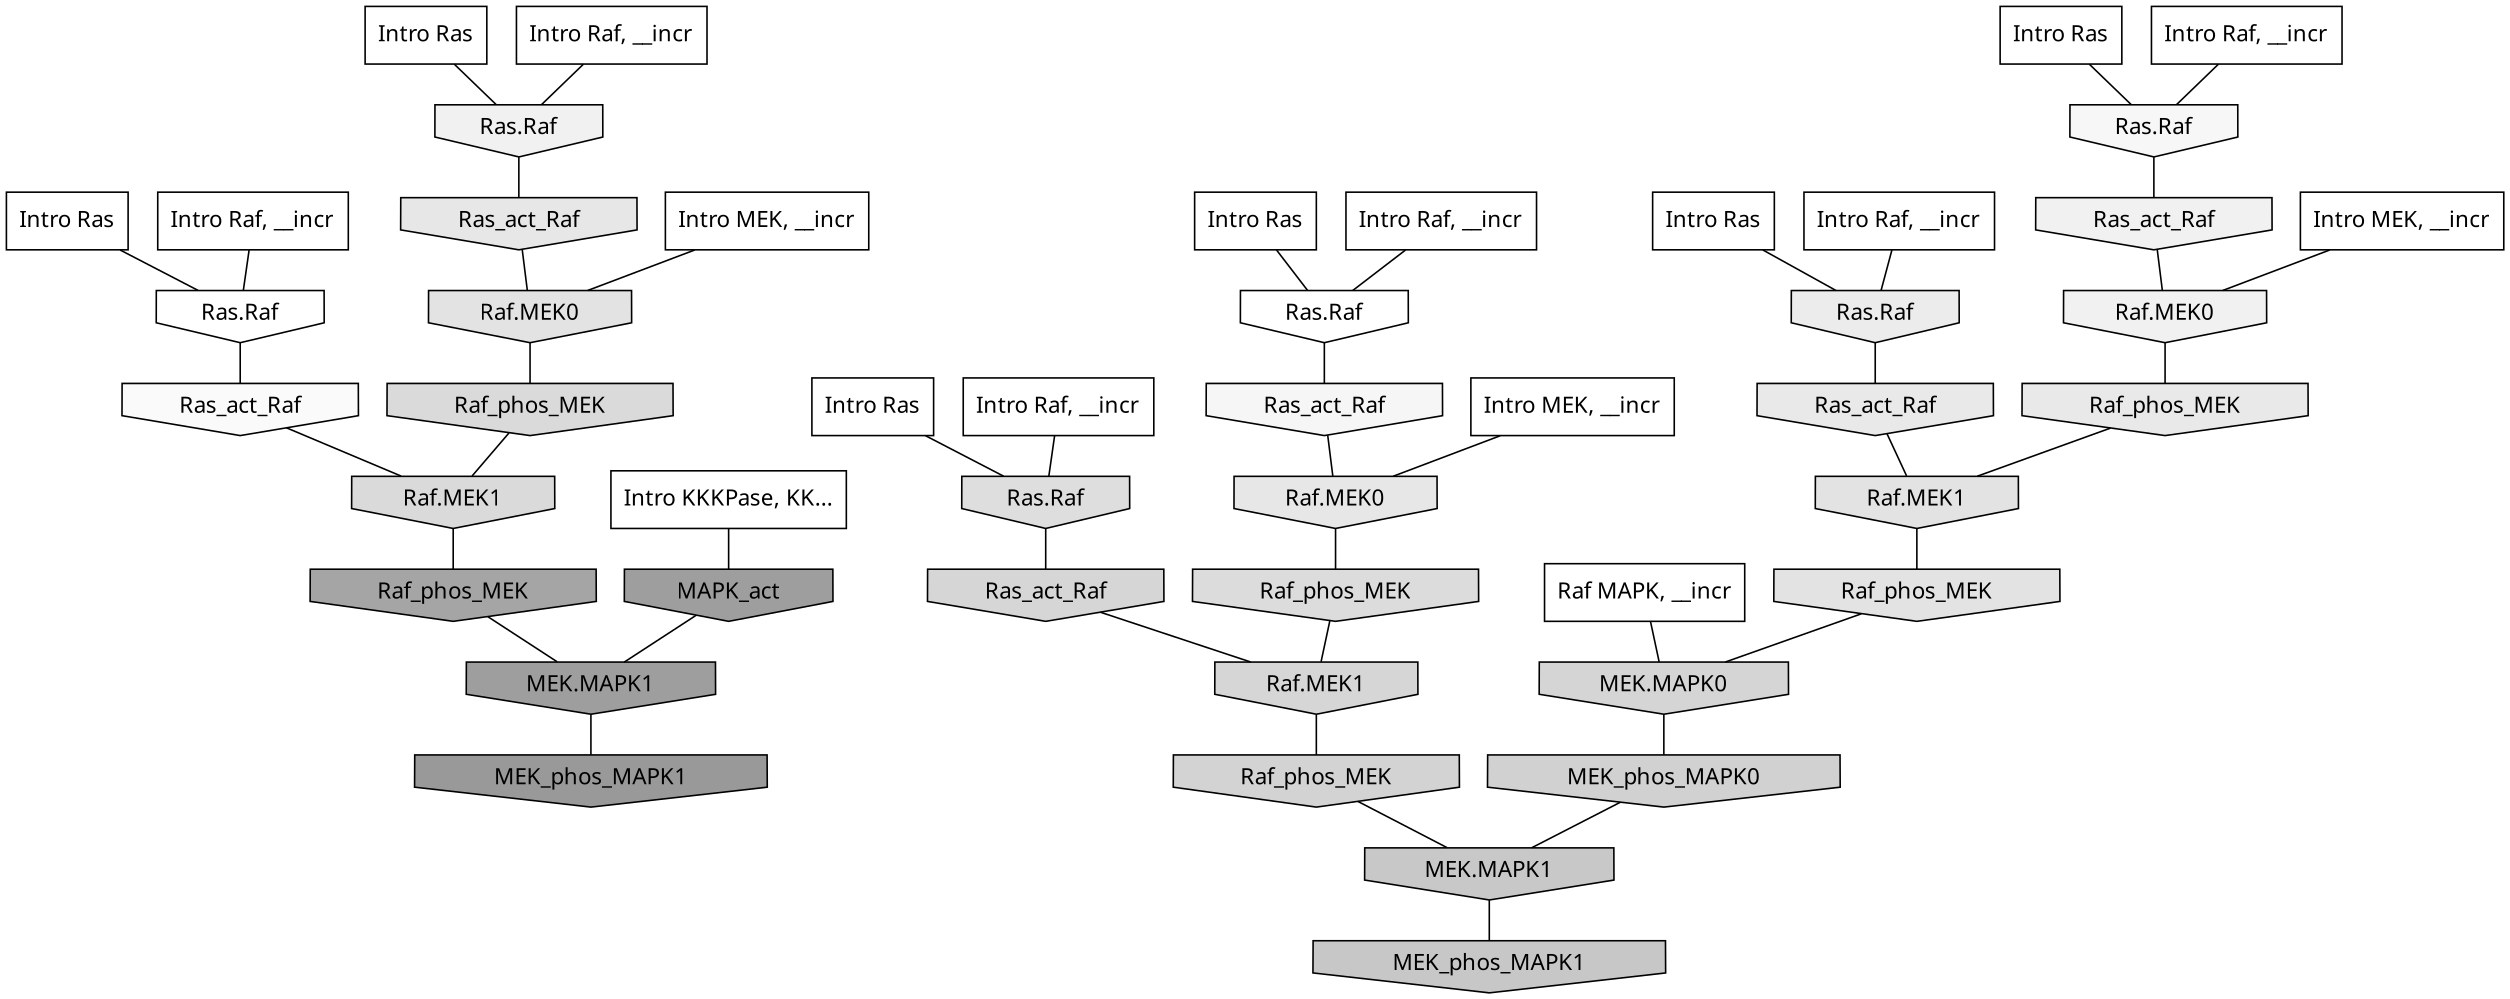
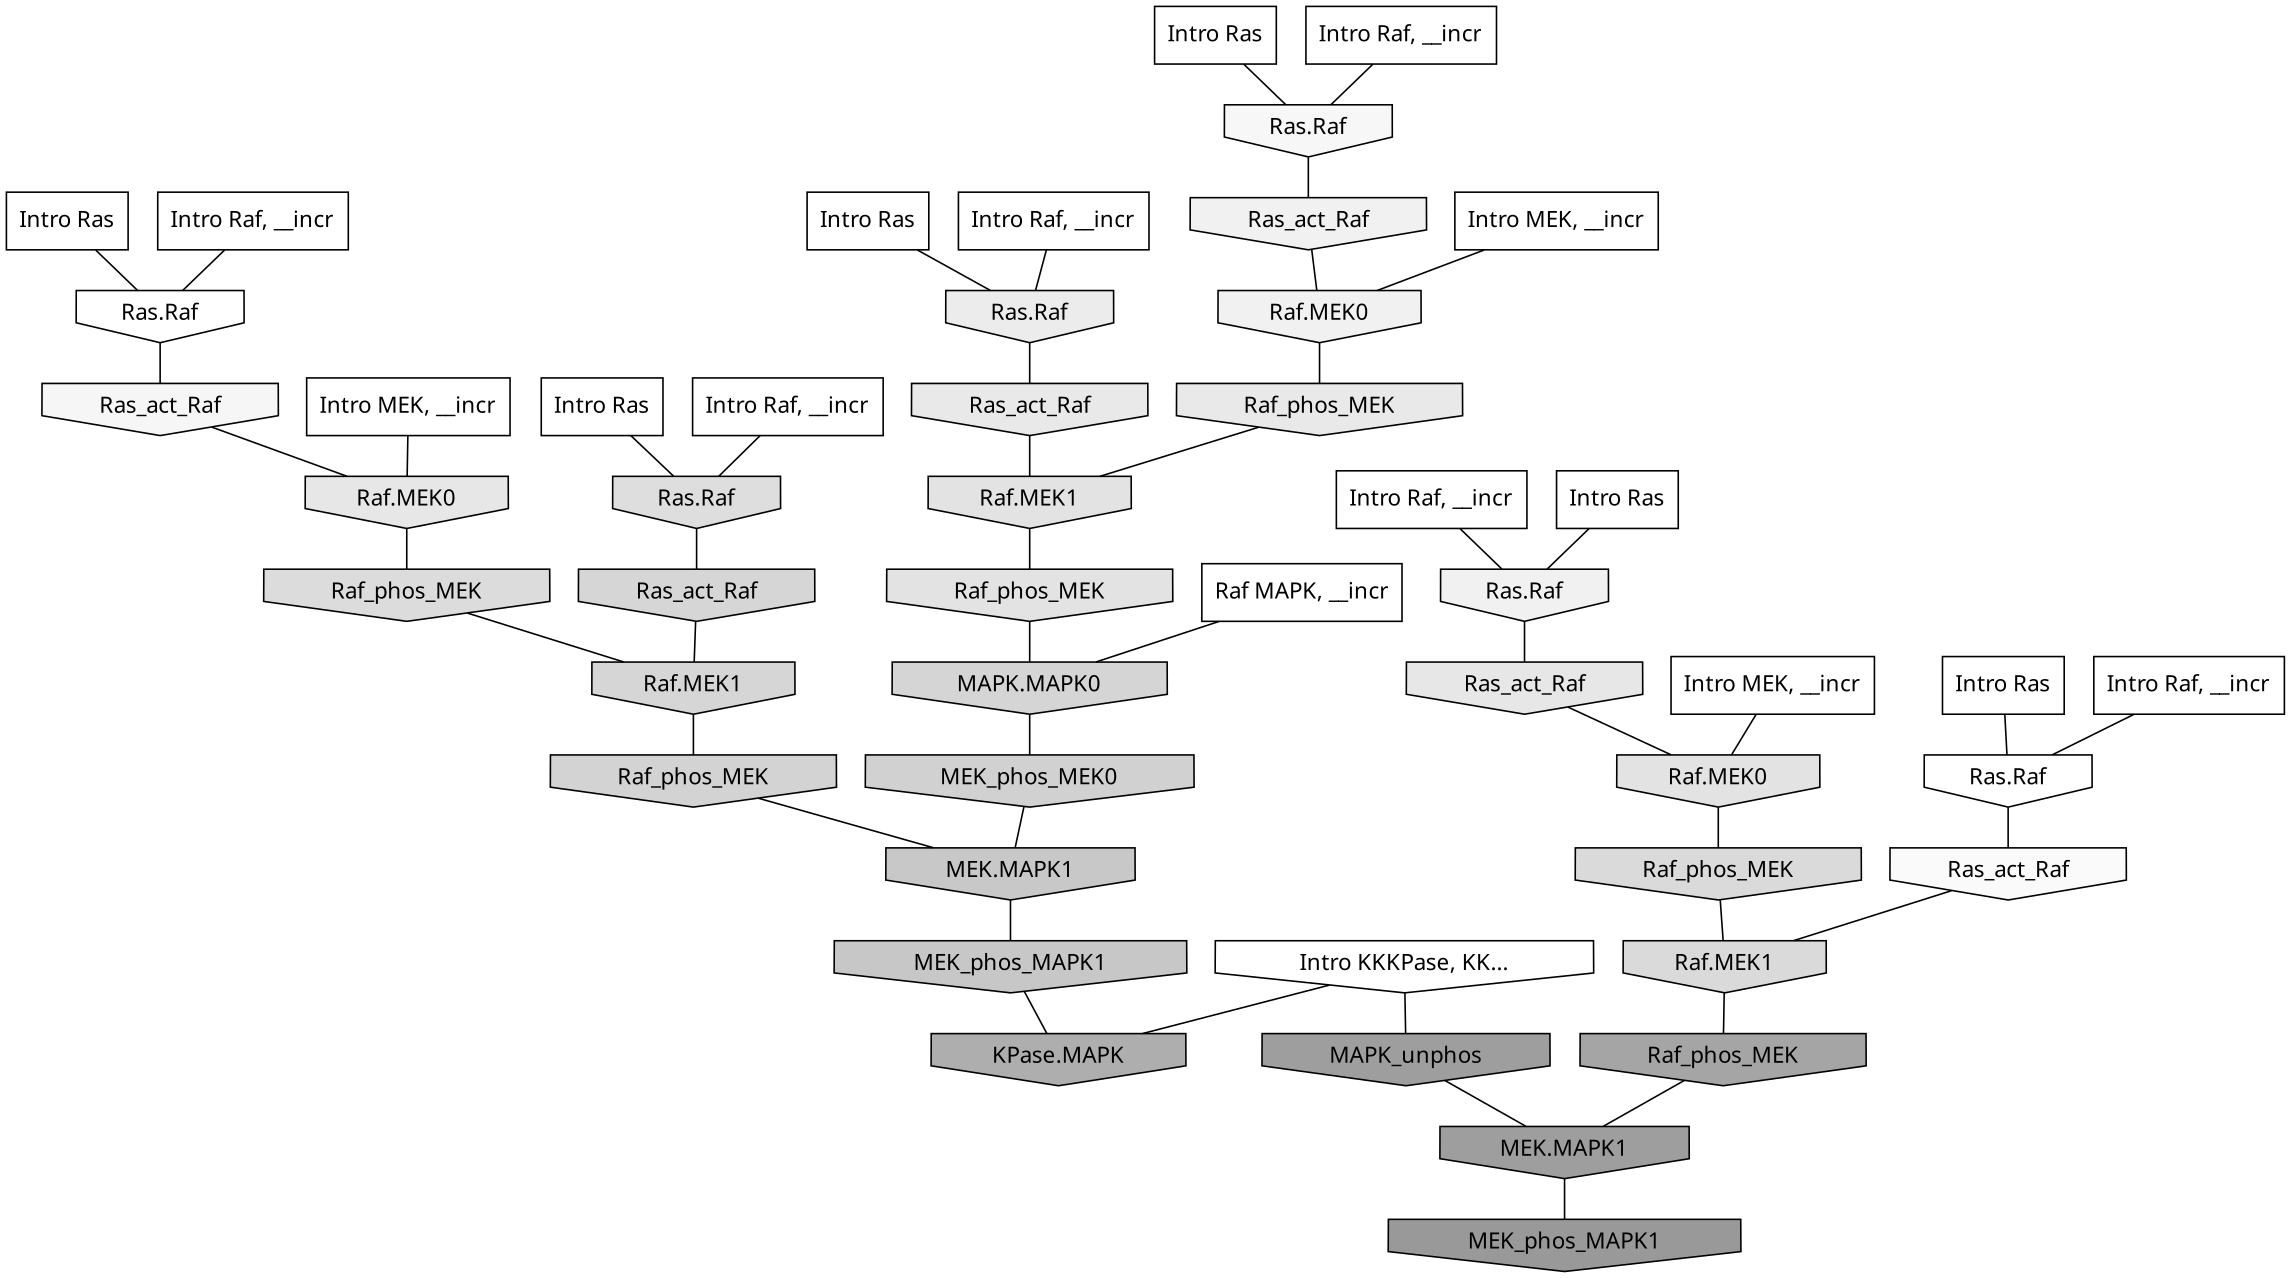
  digraph {
    rankdir=TB
    ranksep=0.30
    node [fillcolor="0.000 0.000 1.000" fontname="CMU Serif" shape=invhouse style=filled]
    edge [color="0.000 0.000 0.000" dir=none fontname="CMU Serif"]
    n1 [label="Intro Ras" shape=rectangle]
    n2 [fillcolor="0.000 0.000 0.999" label="Ras.Raf"]
    n3 [fillcolor="0.000 0.000 0.977" label=Ras_act_Raf]
    n4 [label="Intro Ras" shape=rectangle]
    n5 [fillcolor="0.000 0.000 0.942" label="Ras.Raf"]
    n6 [fillcolor="0.000 0.000 0.906" label=Ras_act_Raf]
    n7 [label="Intro Ras" shape=rectangle]
    n8 [fillcolor="0.000 0.000 0.870" label="Ras.Raf"]
    n9 [fillcolor="0.000 0.000 0.838" label=Ras_act_Raf]
    n10 [label="Intro Ras" shape=rectangle]
    n11 [fillcolor="0.000 0.000 0.966" label="Ras.Raf"]
    n12 [fillcolor="0.000 0.000 0.942" label=Ras_act_Raf]
    n13 [label="Intro Ras" shape=rectangle]
    n14 [label="Ras.Raf"]
    n15 [fillcolor="0.000 0.000 0.962" label=Ras_act_Raf]
    n16 [label="Intro Ras" shape=rectangle]
    n17 [fillcolor="0.000 0.000 0.922" label="Ras.Raf"]
    n18 [fillcolor="0.000 0.000 0.912" label=Ras_act_Raf]
    n19 [label="Intro Raf, __incr" shape=rectangle]
    n20 [label="Intro Raf, __incr" shape=rectangle]
    n21 [label="Intro Raf, __incr" shape=rectangle]
    n22 [label="Intro Raf, __incr" shape=rectangle]
    n23 [label="Intro Raf, __incr" shape=rectangle]
    n24 [label="Intro Raf, __incr" shape=rectangle]
    n25 [label="Intro MEK, __incr" shape=rectangle]
    n26 [fillcolor="0.000 0.000 0.890" label="Raf.MEK0"]
    n27 [fillcolor="0.000 0.000 0.853" label=Raf_phos_MEK]
    n28 [label="Intro MEK, __incr" shape=rectangle]
    n29 [fillcolor="0.000 0.000 0.903" label="Raf.MEK0"]
    n30 [fillcolor="0.000 0.000 0.861" label=Raf_phos_MEK]
    n31 [label="Intro MEK, __incr" shape=rectangle]
    n32 [fillcolor="0.000 0.000 0.942" label="Raf.MEK0"]
    n33 [fillcolor="0.000 0.000 0.912" label=Raf_phos_MEK]
    n34 [label="Raf MAPK, __incr" shape=rectangle]
-   n35 [fillcolor="0.000 0.000 0.834" label="MEK.MAPK0"]
-   n36 [fillcolor="0.000 0.000 0.818" label=MEK_phos_MAPK0]
-   n37 [label="Intro KKKPase, KK..." shape=rectangle]
-   n39 [fillcolor="0.000 0.000 0.619" label=MAPK_act]
+   n35 [fillcolor="0.000 0.000 0.834" label="MAPK.MAPK0"]
+   n36 [fillcolor="0.000 0.000 0.818" label=MEK_phos_MEK0]
+   n37 [label="Intro KKKPase, KK..."]
+   n38 [fillcolor="0.000 0.000 0.681" label="KPase.MAPK"]
+   n39 [fillcolor="0.000 0.000 0.619" label=MAPK_unphos]
    n40 [fillcolor="0.000 0.000 0.853" label="Raf.MEK1"]
    n41 [fillcolor="0.000 0.000 0.646" label=Raf_phos_MEK]
    n42 [fillcolor="0.000 0.000 0.889" label="Raf.MEK1"]
    n43 [fillcolor="0.000 0.000 0.887" label=Raf_phos_MEK]
    n44 [fillcolor="0.000 0.000 0.838" label="Raf.MEK1"]
    n45 [fillcolor="0.000 0.000 0.825" label=Raf_phos_MEK]
    n46 [fillcolor="0.000 0.000 0.619" label="MEK.MAPK1"]
    n47 [fillcolor="0.000 0.000 0.783" label="MEK.MAPK1"]
    n48 [fillcolor="0.000 0.000 0.778" label=MEK_phos_MAPK1]
    n49 [fillcolor="0.000 0.000 0.600" label=MEK_phos_MAPK1]
    n1 -> n2
    n2 -> n3
    n3 -> n40
    n4 -> n5
    n5 -> n6
    n6 -> n26
    n7 -> n8
    n8 -> n9
    n9 -> n44
    n10 -> n11
    n11 -> n12
    n12 -> n32
    n13 -> n14
    n14 -> n15
    n15 -> n29
    n16 -> n17
    n17 -> n18
    n18 -> n42
    n19 -> n5
    n20 -> n17
    n21 -> n11
    n22 -> n14
    n23 -> n2
    n24 -> n8
    n25 -> n26
    n26 -> n27
    n27 -> n40
    n28 -> n29
    n29 -> n30
    n30 -> n44
    n31 -> n32
    n32 -> n33
    n33 -> n42
    n34 -> n35
    n35 -> n36
    n36 -> n47
+   n37 -> n38
    n37 -> n39
    n39 -> n46
    n40 -> n41
    n41 -> n46
    n42 -> n43
    n43 -> n35
    n44 -> n45
    n45 -> n47
    n46 -> n49
    n47 -> n48
+   n48 -> n38
  }
